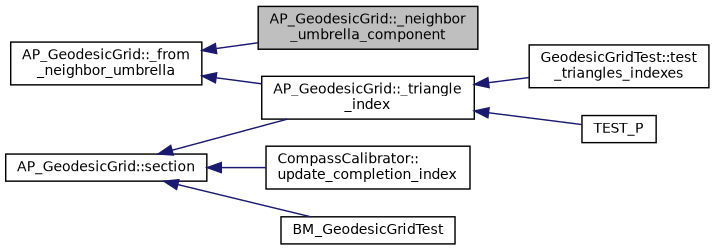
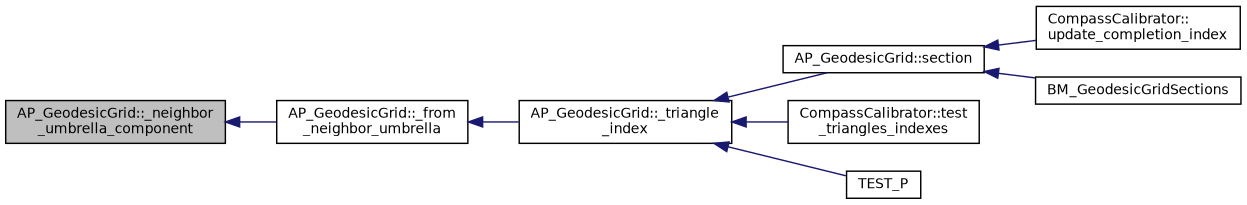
  digraph {
    rankdir=LR
    node [color=black fillcolor=white fontname=Helvetica fontsize=10 shape=record style=filled]
    edge [color=midnightblue dir=back fontname=Helvetica fontsize=10 labelfontname=Helvetica labelfontsize=10 style=solid]
    n1 [fillcolor=grey75 fontcolor=black height=0.2 label="AP_GeodesicGrid::_neighbor\l_umbrella_component" width=0.4]
    n2 [height=0.2 label="AP_GeodesicGrid::_from\l_neighbor_umbrella" width=0.4]
    n3 [height=0.2 label="AP_GeodesicGrid::_triangle\l_index" width=0.4]
    n4 [height=0.2 label="AP_GeodesicGrid::section" width=0.4]
-   n5 [height=0.2 label="GeodesicGridTest::test\l_triangles_indexes" width=0.4]
+   n5 [height=0.2 label="CompassCalibrator::test\l_triangles_indexes" width=0.4]
    n6 [height=0.2 label=TEST_P width=0.4]
    n7 [height=0.2 label="CompassCalibrator::\lupdate_completion_index" width=0.4]
-   n8 [height=0.2 label=BM_GeodesicGridTest width=0.4]
-   n2 -> n1
+   n8 [height=0.2 label=BM_GeodesicGridSections width=0.4]
+   n1 -> n2
    n2 -> n3
-   n4 -> n3
+   n3 -> n4
    n3 -> n5
    n3 -> n6
    n4 -> n7
    n4 -> n8
  }
